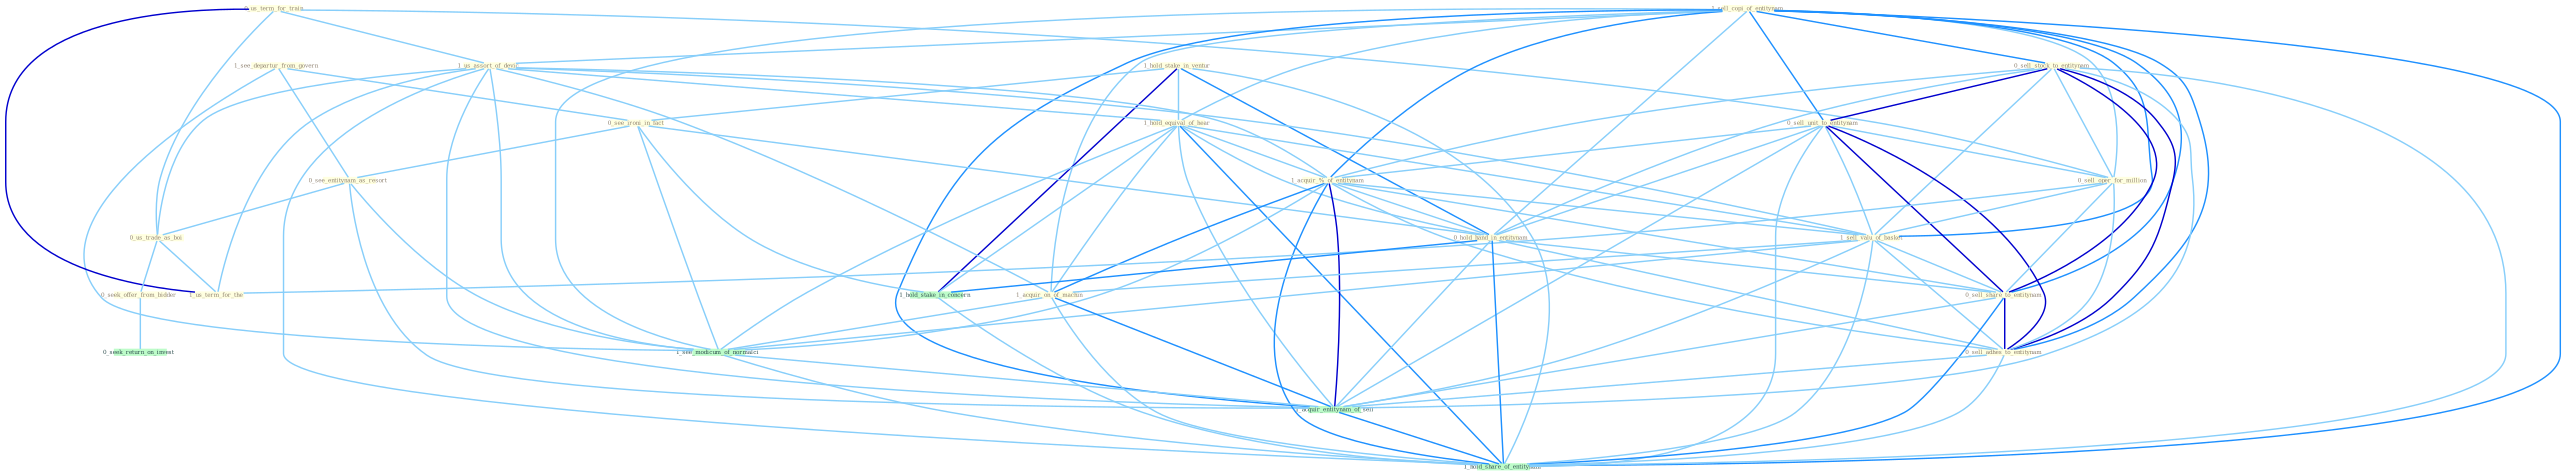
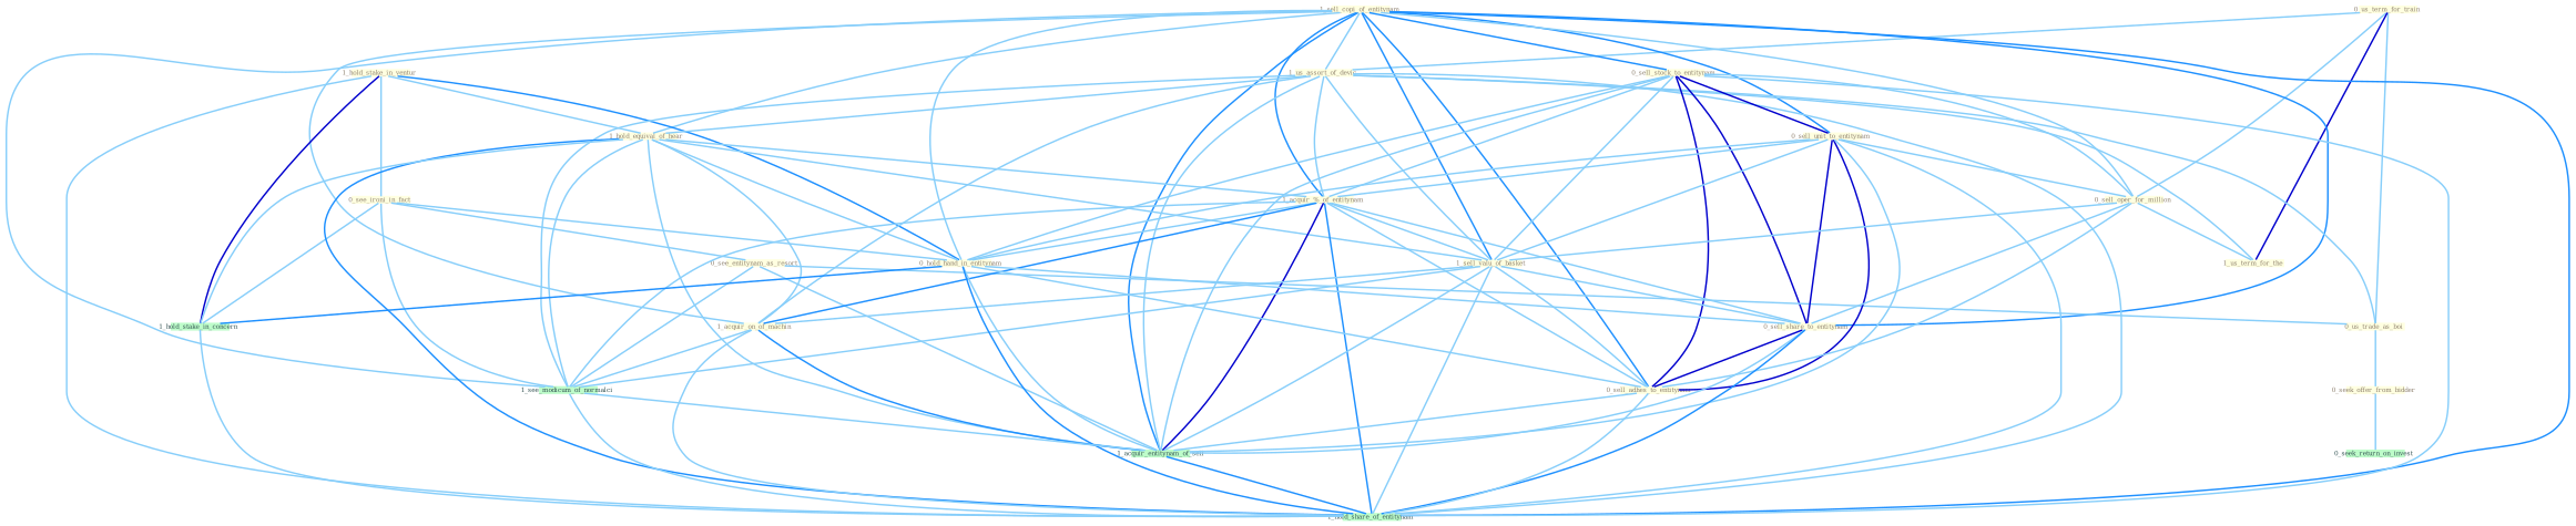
  graph {
    node [color="#ffffe0" fixedsize=true fontcolor="#8b7d6b" fontsize=4 shape=polygon style=filled]
    edge [color="#87cefa" w=1]
-   "1_see_departur_from_govern " [height=.06 width=.5]
    "0_us_term_for_train " [height=.06 width=.5]
    "1_sell_copi_of_entitynam " [height=.06 width=.5]
    "1_hold_stake_in_ventur " [height=.06 width=.5]
    "0_see_ironi_in_fact " [height=.06 width=.5]
    "1_us_assort_of_devic " [height=.06 width=.5]
    "1_hold_equival_of_hear " [height=.06 width=.5]
    "0_sell_stock_to_entitynam " [height=.06 width=.5]
    "0_seek_offer_from_bidder " [height=.06 width=.5]
    "0_see_entitynam_as_resort " [height=.06 width=.5]
    "0_sell_unit_to_entitynam " [height=.06 width=.5]
    "1_acquir_%_of_entitynam " [height=.06 width=.5]
    "0_sell_oper_for_million " [height=.06 width=.5]
    "1_sell_valu_of_basket " [height=.06 width=.5]
    "0_hold_hand_in_entitynam " [height=.06 width=.5]
    "1_acquir_on_of_machin " [height=.06 width=.5]
    "0_us_trade_as_boi " [height=.06 width=.5]
    "1_us_term_for_the " [height=.06 width=.5]
    "0_sell_share_to_entitynam " [height=.06 width=.5]
    "0_sell_adhes_to_entitynam " [height=.06 width=.5]
    "1_see_modicum_of_normalci " [color="#BDFCC9" fontcolor="#2f4f4f" height=.06 width=.5]
    n22 [color="#BDFCC9" fontcolor="#2f4f4f" height=.06 label="1_acquir_entitynam_of_sell" width=.5]
    "1_hold_share_of_entitynam " [color="#BDFCC9" fontcolor="#2f4f4f" height=.06 width=.5]
    "1_hold_stake_in_concern " [color="#BDFCC9" fontcolor="#2f4f4f" height=.06 width=.5]
    "0_seek_return_on_invest " [color="#BDFCC9" fontcolor="#2f4f4f" height=.06 width=.5]
    subgraph sub_1 {
-     "1_see_departur_from_govern "
      "0_us_term_for_train "
      "1_sell_copi_of_entitynam "
      "1_hold_stake_in_ventur "
      "0_see_ironi_in_fact "
      "1_us_assort_of_devic "
      "1_hold_equival_of_hear "
      "0_sell_stock_to_entitynam "
      "0_seek_offer_from_bidder "
      "0_see_entitynam_as_resort "
      "0_sell_unit_to_entitynam "
      "1_acquir_%_of_entitynam "
      "0_sell_oper_for_million "
      "1_sell_valu_of_basket "
      "0_hold_hand_in_entitynam "
      "1_acquir_on_of_machin "
      "0_us_trade_as_boi "
      "1_us_term_for_the "
      "0_sell_share_to_entitynam "
      "0_sell_adhes_to_entitynam "
    }
    subgraph sub_2 {
    }
-   "1_see_departur_from_govern " -- "0_see_ironi_in_fact "
-   "1_see_departur_from_govern " -- "0_see_entitynam_as_resort "
-   "1_see_departur_from_govern " -- "1_see_modicum_of_normalci "
    "0_us_term_for_train " -- "1_us_assort_of_devic "
    "0_us_term_for_train " -- "0_sell_oper_for_million "
    "0_us_term_for_train " -- "0_us_trade_as_boi "
    "0_us_term_for_train " -- "1_us_term_for_the " [color="#0000cd" w=3]
    "1_sell_copi_of_entitynam " -- "1_us_assort_of_devic "
    "1_sell_copi_of_entitynam " -- "1_hold_equival_of_hear "
    "1_sell_copi_of_entitynam " -- "0_sell_stock_to_entitynam " [color="#1e90ff" w=2]
    "1_sell_copi_of_entitynam " -- "0_sell_unit_to_entitynam " [color="#1e90ff" w=2]
    "1_sell_copi_of_entitynam " -- "1_acquir_%_of_entitynam " [color="#1e90ff" w=2]
    "1_sell_copi_of_entitynam " -- "0_sell_oper_for_million "
    "1_sell_copi_of_entitynam " -- "1_sell_valu_of_basket " [color="#1e90ff" w=2]
    "1_sell_copi_of_entitynam " -- "0_hold_hand_in_entitynam "
    "1_sell_copi_of_entitynam " -- "1_acquir_on_of_machin "
    "1_sell_copi_of_entitynam " -- "0_sell_share_to_entitynam " [color="#1e90ff" w=2]
    "1_sell_copi_of_entitynam " -- "0_sell_adhes_to_entitynam " [color="#1e90ff" w=2]
    "1_sell_copi_of_entitynam " -- "1_see_modicum_of_normalci "
    "1_sell_copi_of_entitynam " -- n22 [color="#1e90ff" w=2]
    "1_sell_copi_of_entitynam " -- "1_hold_share_of_entitynam " [color="#1e90ff" w=2]
    "1_hold_stake_in_ventur " -- "0_see_ironi_in_fact "
    "1_hold_stake_in_ventur " -- "1_hold_equival_of_hear "
    "1_hold_stake_in_ventur " -- "0_hold_hand_in_entitynam " [color="#1e90ff" w=2]
    "1_hold_stake_in_ventur " -- "1_hold_share_of_entitynam "
    "1_hold_stake_in_ventur " -- "1_hold_stake_in_concern " [color="#0000cd" w=3]
    "0_see_ironi_in_fact " -- "0_see_entitynam_as_resort "
    "0_see_ironi_in_fact " -- "0_hold_hand_in_entitynam "
    "0_see_ironi_in_fact " -- "1_see_modicum_of_normalci "
    "0_see_ironi_in_fact " -- "1_hold_stake_in_concern "
    "1_us_assort_of_devic " -- "1_hold_equival_of_hear "
    "1_us_assort_of_devic " -- "1_acquir_%_of_entitynam "
    "1_us_assort_of_devic " -- "1_sell_valu_of_basket "
    "1_us_assort_of_devic " -- "1_acquir_on_of_machin "
    "1_us_assort_of_devic " -- "0_us_trade_as_boi "
    "1_us_assort_of_devic " -- "1_us_term_for_the "
    "1_us_assort_of_devic " -- "1_see_modicum_of_normalci "
    "1_us_assort_of_devic " -- n22
    "1_us_assort_of_devic " -- "1_hold_share_of_entitynam "
    "1_hold_equival_of_hear " -- "1_acquir_%_of_entitynam "
    "1_hold_equival_of_hear " -- "1_sell_valu_of_basket "
    "1_hold_equival_of_hear " -- "0_hold_hand_in_entitynam "
    "1_hold_equival_of_hear " -- "1_acquir_on_of_machin "
    "1_hold_equival_of_hear " -- "1_see_modicum_of_normalci "
    "1_hold_equival_of_hear " -- n22
    "1_hold_equival_of_hear " -- "1_hold_share_of_entitynam " [color="#1e90ff" w=2]
    "1_hold_equival_of_hear " -- "1_hold_stake_in_concern "
    "0_sell_stock_to_entitynam " -- "0_sell_unit_to_entitynam " [color="#0000cd" w=3]
    "0_sell_stock_to_entitynam " -- "1_acquir_%_of_entitynam "
    "0_sell_stock_to_entitynam " -- "0_sell_oper_for_million "
    "0_sell_stock_to_entitynam " -- "1_sell_valu_of_basket "
    "0_sell_stock_to_entitynam " -- "0_hold_hand_in_entitynam "
    "0_sell_stock_to_entitynam " -- "0_sell_share_to_entitynam " [color="#0000cd" w=3]
    "0_sell_stock_to_entitynam " -- "0_sell_adhes_to_entitynam " [color="#0000cd" w=3]
    "0_sell_stock_to_entitynam " -- n22
    "0_sell_stock_to_entitynam " -- "1_hold_share_of_entitynam "
    "0_seek_offer_from_bidder " -- "0_seek_return_on_invest "
    "0_see_entitynam_as_resort " -- "0_us_trade_as_boi "
    "0_see_entitynam_as_resort " -- "1_see_modicum_of_normalci "
    "0_see_entitynam_as_resort " -- n22
    "0_sell_unit_to_entitynam " -- "1_acquir_%_of_entitynam "
    "0_sell_unit_to_entitynam " -- "0_sell_oper_for_million "
    "0_sell_unit_to_entitynam " -- "1_sell_valu_of_basket "
    "0_sell_unit_to_entitynam " -- "0_hold_hand_in_entitynam "
    "0_sell_unit_to_entitynam " -- "0_sell_share_to_entitynam " [color="#0000cd" w=3]
    "0_sell_unit_to_entitynam " -- "0_sell_adhes_to_entitynam " [color="#0000cd" w=3]
    "0_sell_unit_to_entitynam " -- n22
    "0_sell_unit_to_entitynam " -- "1_hold_share_of_entitynam "
    "1_acquir_%_of_entitynam " -- "1_sell_valu_of_basket "
    "1_acquir_%_of_entitynam " -- "0_hold_hand_in_entitynam "
    "1_acquir_%_of_entitynam " -- "1_acquir_on_of_machin " [color="#1e90ff" w=2]
    "1_acquir_%_of_entitynam " -- "0_sell_share_to_entitynam "
    "1_acquir_%_of_entitynam " -- "0_sell_adhes_to_entitynam "
    "1_acquir_%_of_entitynam " -- "1_see_modicum_of_normalci "
    "1_acquir_%_of_entitynam " -- n22 [color="#0000cd" w=3]
    "1_acquir_%_of_entitynam " -- "1_hold_share_of_entitynam " [color="#1e90ff" w=2]
    "0_sell_oper_for_million " -- "1_sell_valu_of_basket "
    "0_sell_oper_for_million " -- "1_us_term_for_the "
    "0_sell_oper_for_million " -- "0_sell_share_to_entitynam "
    "0_sell_oper_for_million " -- "0_sell_adhes_to_entitynam "
    "1_sell_valu_of_basket " -- "1_acquir_on_of_machin "
    "1_sell_valu_of_basket " -- "0_sell_share_to_entitynam "
    "1_sell_valu_of_basket " -- "0_sell_adhes_to_entitynam "
    "1_sell_valu_of_basket " -- "1_see_modicum_of_normalci "
    "1_sell_valu_of_basket " -- n22
    "1_sell_valu_of_basket " -- "1_hold_share_of_entitynam "
    "0_hold_hand_in_entitynam " -- "0_sell_share_to_entitynam "
    "0_hold_hand_in_entitynam " -- "0_sell_adhes_to_entitynam "
    "0_hold_hand_in_entitynam " -- n22
    "0_hold_hand_in_entitynam " -- "1_hold_share_of_entitynam " [color="#1e90ff" w=2]
    "0_hold_hand_in_entitynam " -- "1_hold_stake_in_concern " [color="#1e90ff" w=2]
    "1_acquir_on_of_machin " -- "1_see_modicum_of_normalci "
    "1_acquir_on_of_machin " -- n22 [color="#1e90ff" w=2]
    "1_acquir_on_of_machin " -- "1_hold_share_of_entitynam "
    "0_us_trade_as_boi " -- "0_seek_offer_from_bidder "
-   "0_us_trade_as_boi " -- "1_us_term_for_the "
    "0_sell_share_to_entitynam " -- "0_sell_adhes_to_entitynam " [color="#0000cd" w=3]
    "0_sell_share_to_entitynam " -- n22
    "0_sell_share_to_entitynam " -- "1_hold_share_of_entitynam " [color="#1e90ff" w=2]
    "0_sell_adhes_to_entitynam " -- n22
    "0_sell_adhes_to_entitynam " -- "1_hold_share_of_entitynam "
    "1_see_modicum_of_normalci " -- n22
    "1_see_modicum_of_normalci " -- "1_hold_share_of_entitynam "
    n22 -- "1_hold_share_of_entitynam " [color="#1e90ff" w=2]
    "1_hold_stake_in_concern " -- "1_hold_share_of_entitynam "
  }
